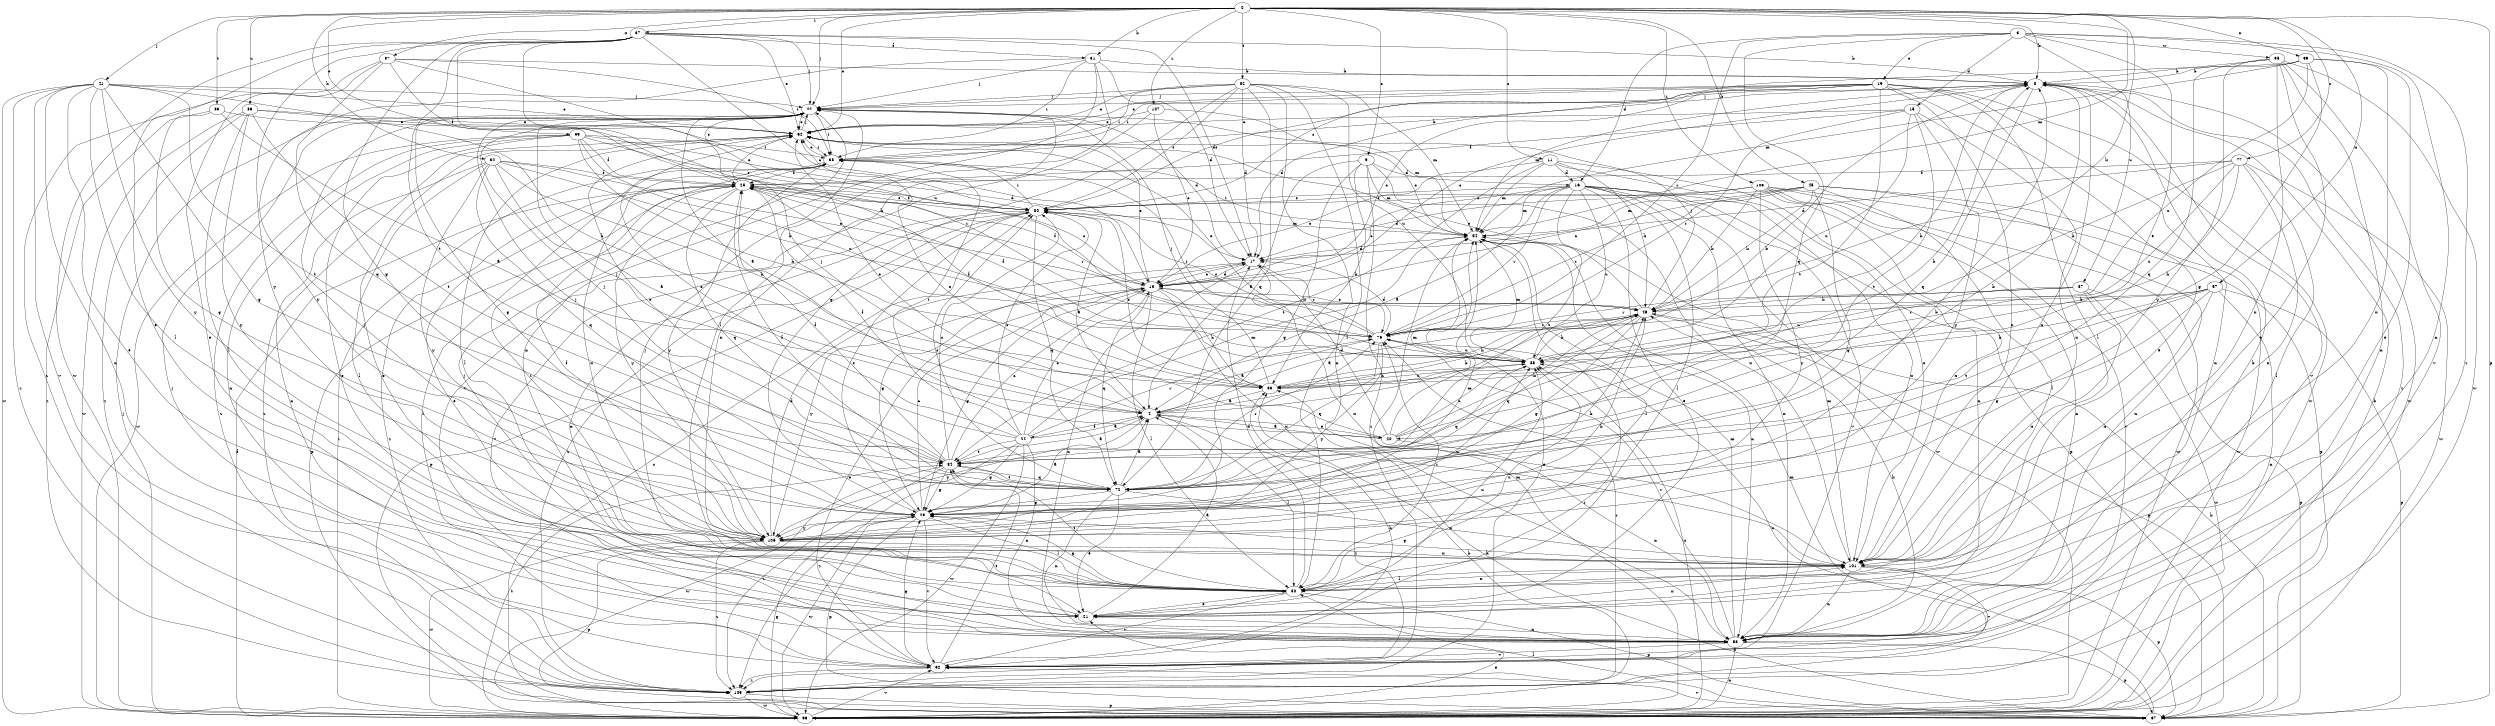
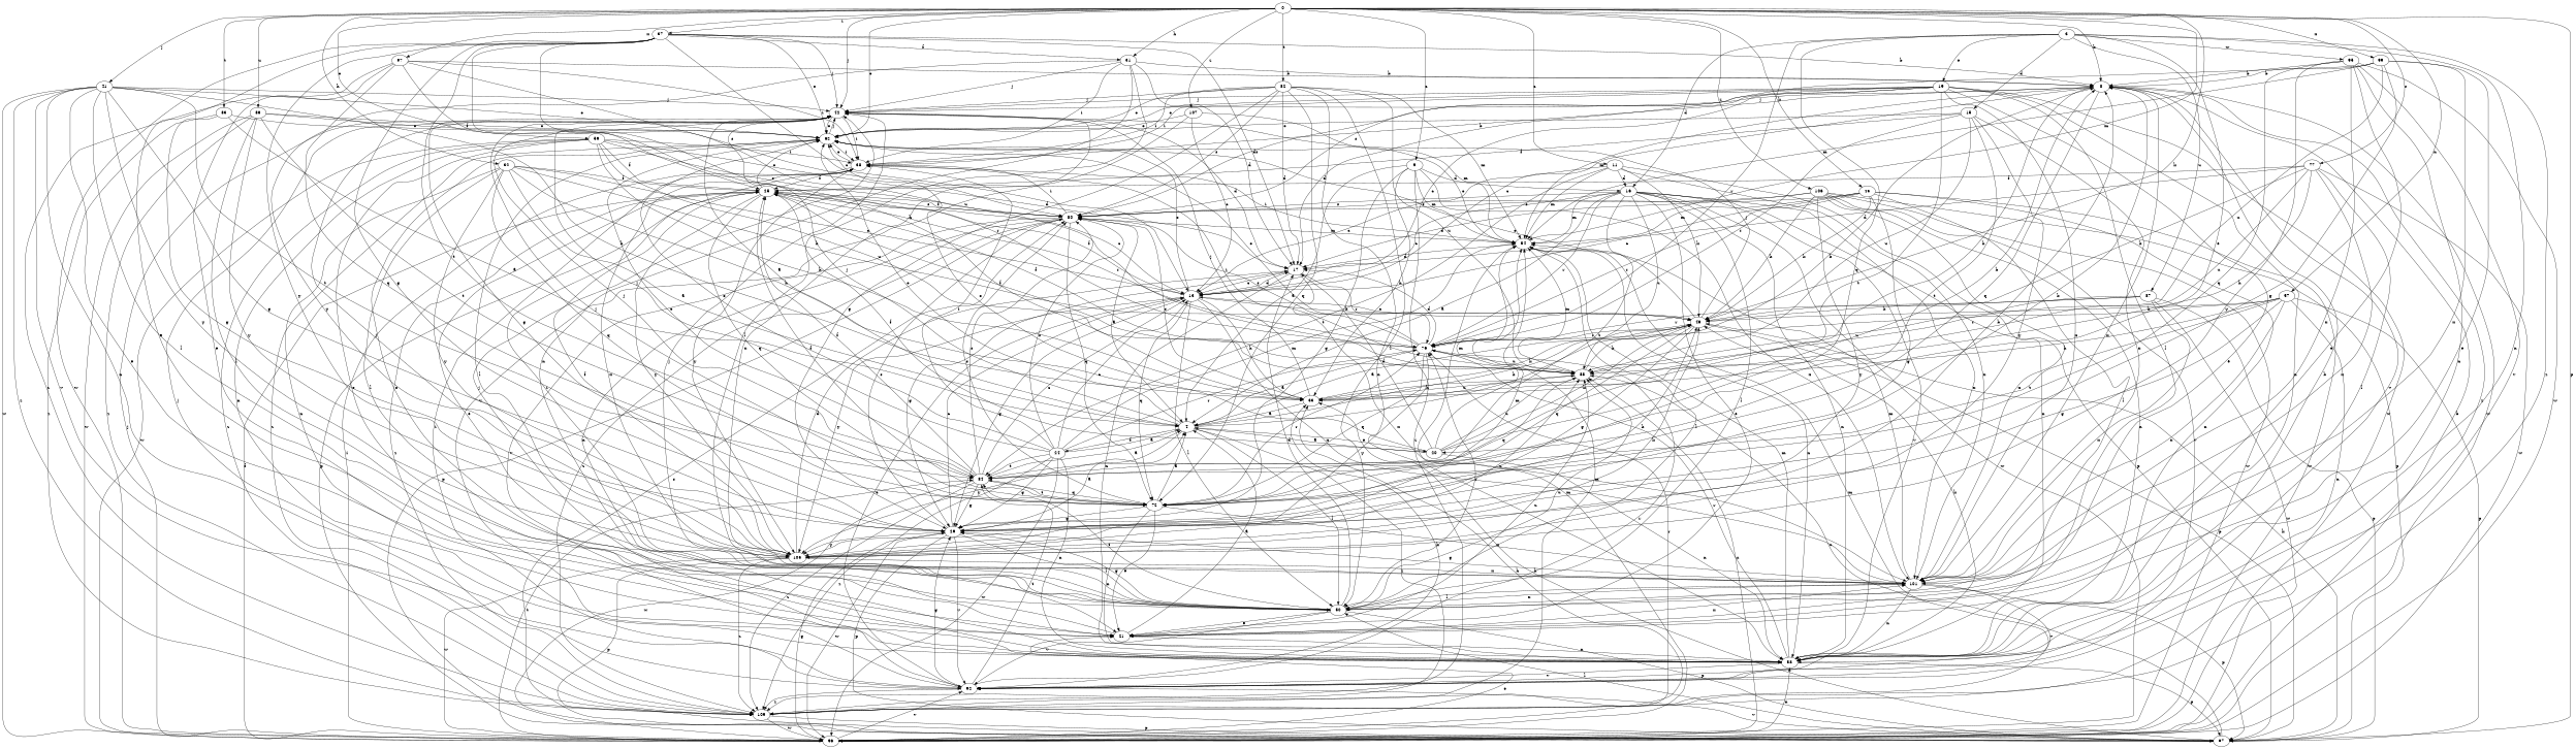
  strict digraph {
    0
    8
    9
    11
    31
    32
    37
    41
    42
    45
    46
    54
    57
    59
    62
    67
    77
    82
    83
    86
    97
    99
    106
    107
    72
    109
    13
    33
    92
    96
    101
    16
    4
    29
    58
    84
    50
    105
    17
    38
    25
    88
    21
    76
    80
    3
    15
    19
    20
    87
    95
    24
    0 -> 8 [label=b]
    0 -> 9 [label=c]
    0 -> 11 [label=c]
    0 -> 31 [label=h]
    0 -> 32 [label=h]
    0 -> 37 [label=i]
    0 -> 41 [label=j]
    0 -> 42 [label=j]
    0 -> 45 [label=k]
    0 -> 46 [label=k]
    0 -> 54 [label=m]
    0 -> 57 [label=n]
    0 -> 59 [label=o]
    0 -> 62 [label=o]
    0 -> 67 [label=p]
    0 -> 77 [label=s]
    0 -> 82 [label=t]
    0 -> 83 [label=t]
    0 -> 86 [label=u]
    0 -> 97 [label=x]
    0 -> 99 [label=x]
    0 -> 106 [label=z]
    0 -> 107 [label=z]
    8 -> 42 [label=j]
    8 -> 54 [label=m]
    8 -> 72 [label=q]
    8 -> 109 [label=z]
    8 -> 13 [label=c]
    8 -> 33 [label=h]
    8 -> 92 [label=v]
    8 -> 96 [label=w]
    8 -> 101 [label=x]
    9 -> 54 [label=m]
    9 -> 109 [label=z]
    9 -> 33 [label=h]
    9 -> 101 [label=x]
    9 -> 16 [label=d]
    9 -> 4 [label=a]
    9 -> 29 [label=g]
    11 -> 46 [label=k]
    11 -> 54 [label=m]
    11 -> 13 [label=c]
    11 -> 101 [label=x]
    11 -> 16 [label=d]
    11 -> 58 [label=n]
    11 -> 84 [label=t]
    31 -> 8 [label=b]
    31 -> 42 [label=j]
    31 -> 58 [label=n]
    31 -> 50 [label=l]
    31 -> 105 [label=y]
    31 -> 17 [label=d]
    31 -> 38 [label=i]
    32 -> 46 [label=k]
    32 -> 72 [label=q]
    32 -> 13 [label=c]
    32 -> 33 [label=h]
    32 -> 4 [label=a]
    32 -> 58 [label=n]
    32 -> 50 [label=l]
    32 -> 105 [label=y]
    32 -> 25 [label=f]
    37 -> 8 [label=b]
    37 -> 31 [label=f]
    37 -> 42 [label=j]
    37 -> 62 [label=o]
    37 -> 13 [label=c]
    37 -> 33 [label=h]
    37 -> 96 [label=w]
    37 -> 29 [label=g]
    37 -> 84 [label=t]
    37 -> 105 [label=y]
    37 -> 17 [label=d]
    37 -> 88 [label=u]
    37 -> 21 [label=e]
    41 -> 42 [label=j]
    41 -> 62 [label=o]
    41 -> 109 [label=z]
    41 -> 33 [label=h]
    41 -> 92 [label=v]
    41 -> 96 [label=w]
    41 -> 29 [label=g]
    41 -> 58 [label=n]
    41 -> 84 [label=t]
    41 -> 50 [label=l]
    41 -> 105 [label=y]
    41 -> 21 [label=e]
    42 -> 62 [label=o]
    42 -> 101 [label=x]
    42 -> 4 [label=a]
    42 -> 29 [label=g]
    42 -> 17 [label=d]
    42 -> 38 [label=i]
    45 -> 46 [label=k]
    45 -> 54 [label=m]
    45 -> 13 [label=c]
    45 -> 96 [label=w]
    45 -> 29 [label=g]
    45 -> 58 [label=n]
    45 -> 50 [label=l]
    45 -> 76 [label=r]
    45 -> 80 [label=s]
    46 -> 42 [label=j]
    46 -> 62 [label=o]
    46 -> 67 [label=p]
    46 -> 72 [label=q]
    46 -> 13 [label=c]
    46 -> 4 [label=a]
    46 -> 29 [label=g]
    46 -> 76 [label=r]
    54 -> 62 [label=o]
    54 -> 58 [label=n]
    54 -> 50 [label=l]
    54 -> 17 [label=d]
    54 -> 38 [label=i]
    57 -> 46 [label=k]
    57 -> 67 [label=p]
    57 -> 33 [label=h]
    57 -> 101 [label=x]
    57 -> 29 [label=g]
    57 -> 58 [label=n]
    57 -> 84 [label=t]
    57 -> 76 [label=r]
    59 -> 109 [label=z]
    59 -> 33 [label=h]
    59 -> 96 [label=w]
    59 -> 58 [label=n]
    59 -> 17 [label=d]
    59 -> 38 [label=i]
    59 -> 25 [label=f]
    59 -> 88 [label=u]
    59 -> 21 [label=e]
    59 -> 80 [label=s]
    62 -> 42 [label=j]
    62 -> 109 [label=z]
    62 -> 50 [label=l]
    62 -> 38 [label=i]
    67 -> 46 [label=k]
    67 -> 54 [label=m]
    67 -> 33 [label=h]
    67 -> 92 [label=v]
    67 -> 50 [label=l]
    67 -> 80 [label=s]
    77 -> 46 [label=k]
    77 -> 33 [label=h]
    77 -> 96 [label=w]
    77 -> 101 [label=x]
    77 -> 50 [label=l]
    77 -> 17 [label=d]
    77 -> 25 [label=f]
    77 -> 88 [label=u]
    82 -> 42 [label=j]
    82 -> 54 [label=m]
    82 -> 62 [label=o]
    82 -> 72 [label=q]
    82 -> 29 [label=g]
    82 -> 58 [label=n]
    82 -> 50 [label=l]
    82 -> 17 [label=d]
    82 -> 38 [label=i]
    82 -> 88 [label=u]
    82 -> 80 [label=s]
    83 -> 62 [label=o]
    83 -> 109 [label=z]
    83 -> 4 [label=a]
    83 -> 29 [label=g]
    86 -> 62 [label=o]
    86 -> 109 [label=z]
    86 -> 96 [label=w]
    86 -> 84 [label=t]
    86 -> 50 [label=l]
    86 -> 105 [label=y]
    86 -> 76 [label=r]
    97 -> 8 [label=b]
    97 -> 72 [label=q]
    97 -> 109 [label=z]
    97 -> 38 [label=i]
    97 -> 25 [label=f]
    97 -> 21 [label=e]
    97 -> 80 [label=s]
    99 -> 8 [label=b]
    99 -> 54 [label=m]
    99 -> 101 [label=x]
    99 -> 29 [label=g]
    99 -> 88 [label=u]
    99 -> 21 [label=e]
    99 -> 80 [label=s]
    106 -> 46 [label=k]
    106 -> 67 [label=p]
    106 -> 92 [label=v]
    106 -> 96 [label=w]
    106 -> 101 [label=x]
    106 -> 58 [label=n]
    106 -> 105 [label=y]
    106 -> 17 [label=d]
    106 -> 80 [label=s]
    107 -> 54 [label=m]
    107 -> 62 [label=o]
    107 -> 13 [label=c]
    107 -> 92 [label=v]
    72 -> 8 [label=b]
    72 -> 42 [label=j]
    72 -> 101 [label=x]
    72 -> 4 [label=a]
    72 -> 29 [label=g]
    72 -> 58 [label=n]
    72 -> 84 [label=t]
    72 -> 25 [label=f]
    72 -> 21 [label=e]
    72 -> 76 [label=r]
    72 -> 80 [label=s]
-   109 -> 54 [label=e]
+   109 -> 54 [label=m]
    109 -> 67 [label=p]
    109 -> 96 [label=w]
    109 -> 88 [label=u]
    109 -> 76 [label=r]
    13 -> 46 [label=k]
    13 -> 62 [label=o]
    13 -> 72 [label=q]
    13 -> 33 [label=h]
    13 -> 101 [label=x]
    13 -> 29 [label=g]
    13 -> 50 [label=l]
    13 -> 105 [label=y]
    13 -> 17 [label=d]
    13 -> 25 [label=f]
    33 -> 42 [label=j]
    33 -> 46 [label=k]
    33 -> 4 [label=a]
    33 -> 88 [label=u]
    33 -> 80 [label=s]
    92 -> 42 [label=j]
    92 -> 109 [label=z]
    92 -> 13 [label=c]
    92 -> 33 [label=h]
    92 -> 29 [label=g]
    92 -> 84 [label=t]
    92 -> 38 [label=i]
    92 -> 76 [label=r]
    96 -> 8 [label=b]
    96 -> 42 [label=j]
    96 -> 54 [label=m]
    96 -> 33 [label=h]
    96 -> 92 [label=v]
    96 -> 29 [label=g]
    96 -> 58 [label=n]
    96 -> 84 [label=t]
    96 -> 38 [label=i]
    96 -> 25 [label=f]
    96 -> 88 [label=u]
    96 -> 21 [label=e]
    101 -> 54 [label=m]
    101 -> 67 [label=p]
    101 -> 92 [label=v]
    101 -> 29 [label=g]
    101 -> 58 [label=n]
    101 -> 50 [label=l]
    16 -> 54 [label=m]
    16 -> 67 [label=p]
    16 -> 13 [label=c]
    16 -> 92 [label=v]
    16 -> 96 [label=w]
    16 -> 101 [label=x]
    16 -> 4 [label=a]
    16 -> 58 [label=n]
    16 -> 84 [label=t]
    16 -> 50 [label=l]
    16 -> 88 [label=u]
    16 -> 21 [label=e]
    16 -> 76 [label=r]
    16 -> 80 [label=s]
    4 -> 8 [label=b]
    4 -> 42 [label=j]
    4 -> 46 [label=k]
    4 -> 62 [label=o]
    4 -> 109 [label=z]
    4 -> 50 [label=l]
    4 -> 105 [label=y]
    4 -> 20 [label=e]
    4 -> 24 [label=f]
    29 -> 46 [label=k]
    29 -> 67 [label=p]
    29 -> 13 [label=c]
    29 -> 92 [label=v]
    29 -> 96 [label=w]
    29 -> 4 [label=a]
    29 -> 50 [label=l]
    29 -> 105 [label=y]
    29 -> 80 [label=s]
    58 -> 8 [label=b]
    58 -> 42 [label=j]
    58 -> 46 [label=k]
    58 -> 54 [label=m]
    58 -> 67 [label=p]
    58 -> 92 [label=v]
    58 -> 76 [label=r]
    84 -> 42 [label=j]
    84 -> 62 [label=o]
    84 -> 72 [label=q]
    84 -> 109 [label=z]
    84 -> 13 [label=c]
    84 -> 96 [label=w]
    84 -> 4 [label=a]
    84 -> 29 [label=g]
    84 -> 25 [label=f]
    84 -> 80 [label=s]
    50 -> 42 [label=j]
    50 -> 67 [label=p]
    50 -> 92 [label=v]
    50 -> 101 [label=x]
    50 -> 29 [label=g]
    50 -> 84 [label=t]
    50 -> 17 [label=d]
    50 -> 38 [label=i]
    50 -> 88 [label=u]
    50 -> 21 [label=e]
    50 -> 76 [label=r]
    105 -> 8 [label=b]
    105 -> 42 [label=j]
    105 -> 46 [label=k]
    105 -> 54 [label=m]
    105 -> 67 [label=p]
    105 -> 109 [label=z]
    105 -> 96 [label=w]
    105 -> 101 [label=x]
    105 -> 17 [label=d]
    105 -> 25 [label=f]
    105 -> 88 [label=u]
    17 -> 13 [label=c]
    17 -> 101 [label=x]
    17 -> 29 [label=g]
    17 -> 58 [label=n]
    17 -> 76 [label=r]
    38 -> 8 [label=b]
    38 -> 62 [label=o]
    38 -> 101 [label=x]
    38 -> 105 [label=y]
    38 -> 25 [label=f]
    25 -> 62 [label=o]
    25 -> 67 [label=p]
    25 -> 72 [label=q]
    25 -> 109 [label=z]
    25 -> 13 [label=c]
    25 -> 105 [label=y]
    25 -> 21 [label=e]
    25 -> 76 [label=r]
    25 -> 80 [label=s]
    88 -> 46 [label=k]
    88 -> 54 [label=m]
    88 -> 72 [label=q]
    88 -> 33 [label=h]
    88 -> 38 [label=i]
    88 -> 25 [label=f]
    21 -> 62 [label=o]
    21 -> 101 [label=x]
    21 -> 4 [label=a]
    21 -> 58 [label=n]
    21 -> 88 [label=u]
    76 -> 62 [label=o]
    76 -> 72 [label=q]
    76 -> 4 [label=a]
    76 -> 105 [label=y]
    76 -> 17 [label=d]
    76 -> 25 [label=f]
    76 -> 88 [label=u]
    76 -> 80 [label=s]
    80 -> 54 [label=m]
    80 -> 67 [label=p]
    80 -> 72 [label=q]
    80 -> 109 [label=z]
    80 -> 92 [label=v]
    80 -> 4 [label=a]
    80 -> 58 [label=n]
    80 -> 38 [label=i]
    80 -> 25 [label=f]
    3 -> 72 [label=q]
    3 -> 109 [label=z]
    3 -> 16 [label=d]
    3 -> 58 [label=n]
    3 -> 76 [label=r]
    3 -> 15 [label=d]
    3 -> 19 [label=e]
    3 -> 20 [label=e]
    3 -> 87 [label=u]
    3 -> 95 [label=w]
    15 -> 62 [label=o]
    15 -> 101 [label=x]
    15 -> 84 [label=t]
    15 -> 105 [label=y]
    15 -> 25 [label=f]
    15 -> 88 [label=u]
    15 -> 76 [label=r]
    19 -> 42 [label=j]
    19 -> 62 [label=o]
    19 -> 13 [label=c]
    19 -> 96 [label=w]
    19 -> 101 [label=x]
    19 -> 58 [label=n]
    19 -> 84 [label=t]
    19 -> 50 [label=l]
    19 -> 17 [label=d]
    19 -> 38 [label=i]
    19 -> 21 [label=e]
    19 -> 80 [label=s]
    20 -> 8 [label=b]
    20 -> 46 [label=k]
    20 -> 54 [label=m]
    20 -> 62 [label=o]
    20 -> 4 [label=a]
    20 -> 58 [label=n]
    20 -> 17 [label=d]
    20 -> 25 [label=f]
    20 -> 88 [label=u]
    87 -> 46 [label=k]
    87 -> 67 [label=p]
    87 -> 96 [label=w]
    87 -> 101 [label=x]
    87 -> 88 [label=u]
    87 -> 76 [label=r]
    95 -> 8 [label=b]
    95 -> 72 [label=q]
    95 -> 92 [label=v]
    95 -> 96 [label=w]
    95 -> 101 [label=x]
    95 -> 58 [label=n]
    95 -> 105 [label=y]
    95 -> 21 [label=e]
    24 -> 42 [label=j]
    24 -> 54 [label=m]
    24 -> 62 [label=o]
    24 -> 109 [label=z]
    24 -> 13 [label=c]
    24 -> 96 [label=w]
    24 -> 4 [label=a]
    24 -> 29 [label=g]
    24 -> 58 [label=n]
    24 -> 84 [label=t]
    24 -> 38 [label=i]
    24 -> 76 [label=r]
    24 -> 80 [label=s]
  }
